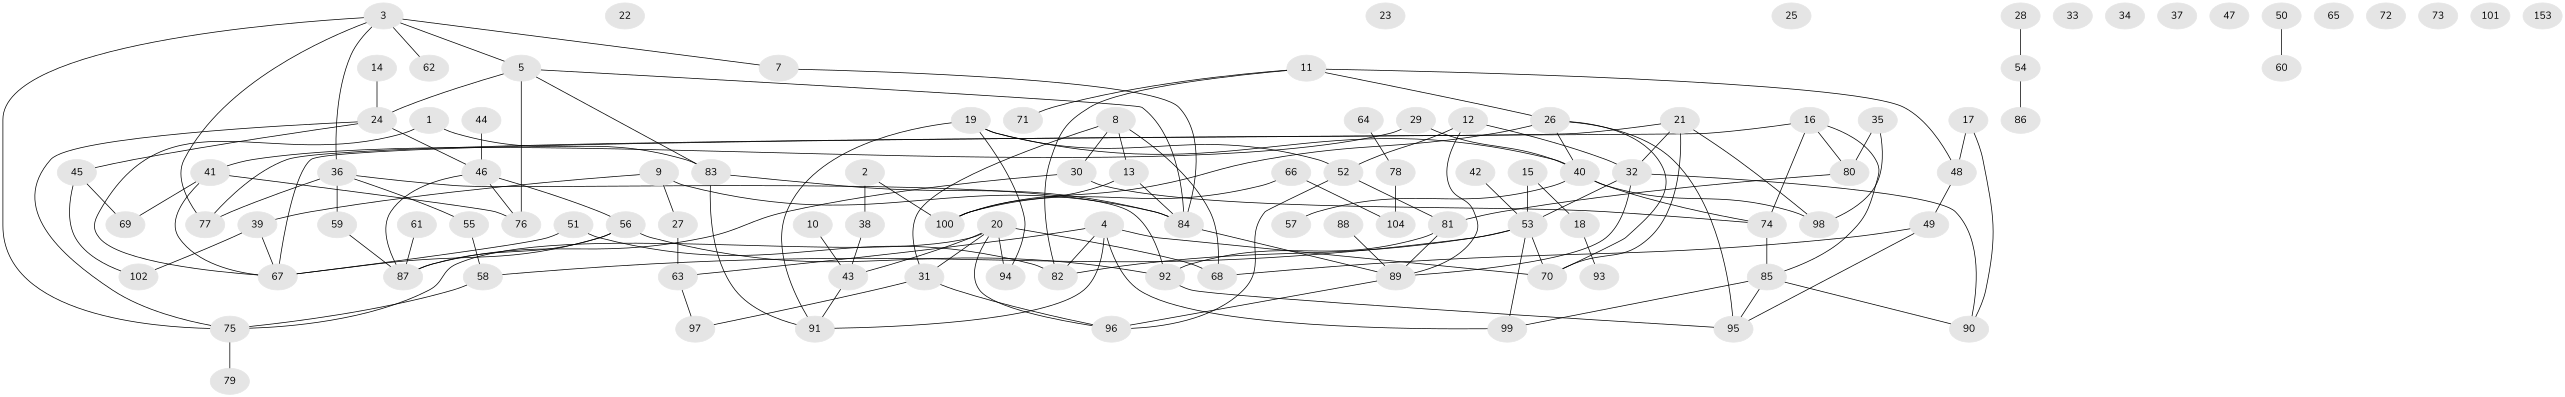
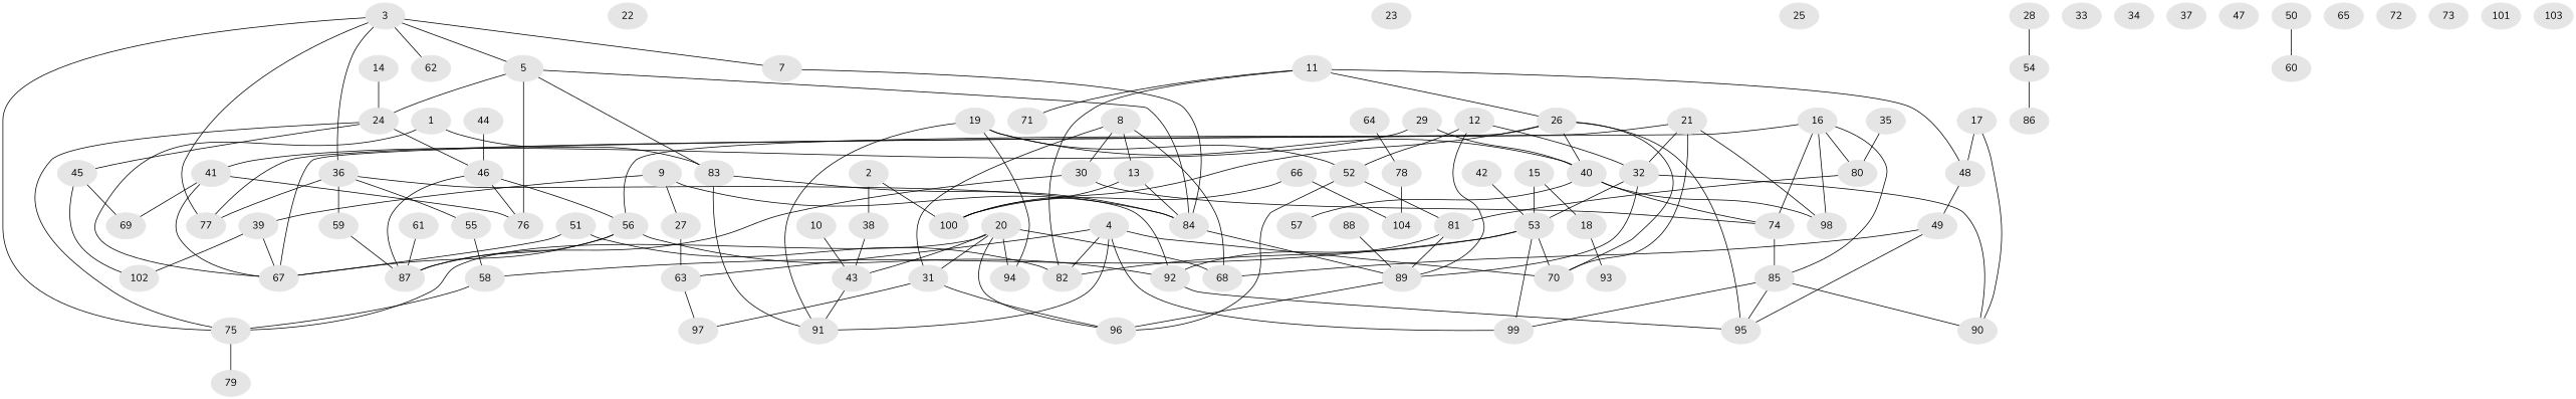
  graph {
    fontname=Nunito
    node [color=gray90 fontname=Nunito style=filled]
    edge [fontname=Nunito]
    1
    67
    83
    91
    84
    2
    38
    100
    43
    3
    5
    7
    36
    62
    75
    77
    24
    76
    55
    59
    92
    79
    4
    63
    70
    82
    99
    97
    45
    46
    89
    48
    49
    8
    13
    30
    31
    68
    74
    87
    96
    9
    27
    39
    102
    10
    11
    26
    71
    40
    56
    95
    12
    32
    52
    53
    90
    81
    14
    15
    18
    93
    58
    16
    80
    85
    17
    19
    94
    98
    57
    20
    21
    22
    23
    69
    25
    28
    54
    86
    29
    41
    33
    34
    35
    37
    42
    44
    47
    50
    60
    51
    61
    64
    78
    104
    65
    66
    72
    73
    88
    101
-   103 [label=153]
+   103
    1 -- 67
    1 -- 83
    83 -- 91
    83 -- 84
    84 -- 89
    2 -- 38
    2 -- 100
    38 -- 43
    43 -- 91
    3 -- 5
    3 -- 7
    3 -- 36
    3 -- 62
    3 -- 75
    3 -- 77
    5 -- 83
    5 -- 84
    5 -- 24
    5 -- 76
    7 -- 84
    36 -- 77
    36 -- 55
    36 -- 59
    36 -- 92
    75 -- 79
    24 -- 75
    24 -- 45
    24 -- 46
    55 -- 58
    59 -- 87
    92 -- 95
    4 -- 91
    4 -- 63
    4 -- 70
    4 -- 82
    4 -- 99
    63 -- 97
    45 -- 102
    45 -- 69
    46 -- 76
    46 -- 87
    46 -- 56
    89 -- 96
    48 -- 49
    49 -- 68
    49 -- 95
    8 -- 13
    8 -- 30
    8 -- 31
    8 -- 68
    13 -- 84
    13 -- 100
    30 -- 74
    30 -- 87
    31 -- 97
    31 -- 96
    74 -- 85
    9 -- 84
    9 -- 27
    9 -- 39
    27 -- 63
    39 -- 67
    39 -- 102
    10 -- 43
    11 -- 82
    11 -- 48
    11 -- 26
    11 -- 71
    26 -- 100
    26 -- 70
    26 -- 40
+   26 -- 56
    26 -- 95
    40 -- 74
    40 -- 98
    40 -- 57
    56 -- 67
    56 -- 92
    56 -- 87
    12 -- 89
    12 -- 32
    12 -- 52
    32 -- 89
    32 -- 53
    32 -- 90
    52 -- 96
    52 -- 81
    53 -- 70
    53 -- 82
    53 -- 99
    53 -- 58
    81 -- 92
    81 -- 89
    14 -- 24
    15 -- 53
    15 -- 18
    18 -- 93
    58 -- 75
    16 -- 67
    16 -- 74
    16 -- 80
    16 -- 85
    80 -- 81
    85 -- 99
    85 -- 95
    85 -- 90
    17 -- 48
    17 -- 90
    19 -- 91
    19 -- 40
    19 -- 52
    19 -- 94
    20 -- 43
    20 -- 75
    20 -- 31
    20 -- 68
    20 -- 96
    20 -- 94
    21 -- 77
    21 -- 70
    21 -- 32
    21 -- 98
    28 -- 54
    54 -- 86
    29 -- 40
    29 -- 41
    41 -- 67
    41 -- 76
    41 -- 69
    35 -- 80
-   35 -- 98
+   16 -- 98
    42 -- 53
    44 -- 46
    50 -- 60
    51 -- 67
    51 -- 82
    61 -- 87
    64 -- 78
    78 -- 104
    66 -- 100
    66 -- 104
    88 -- 89
  }
